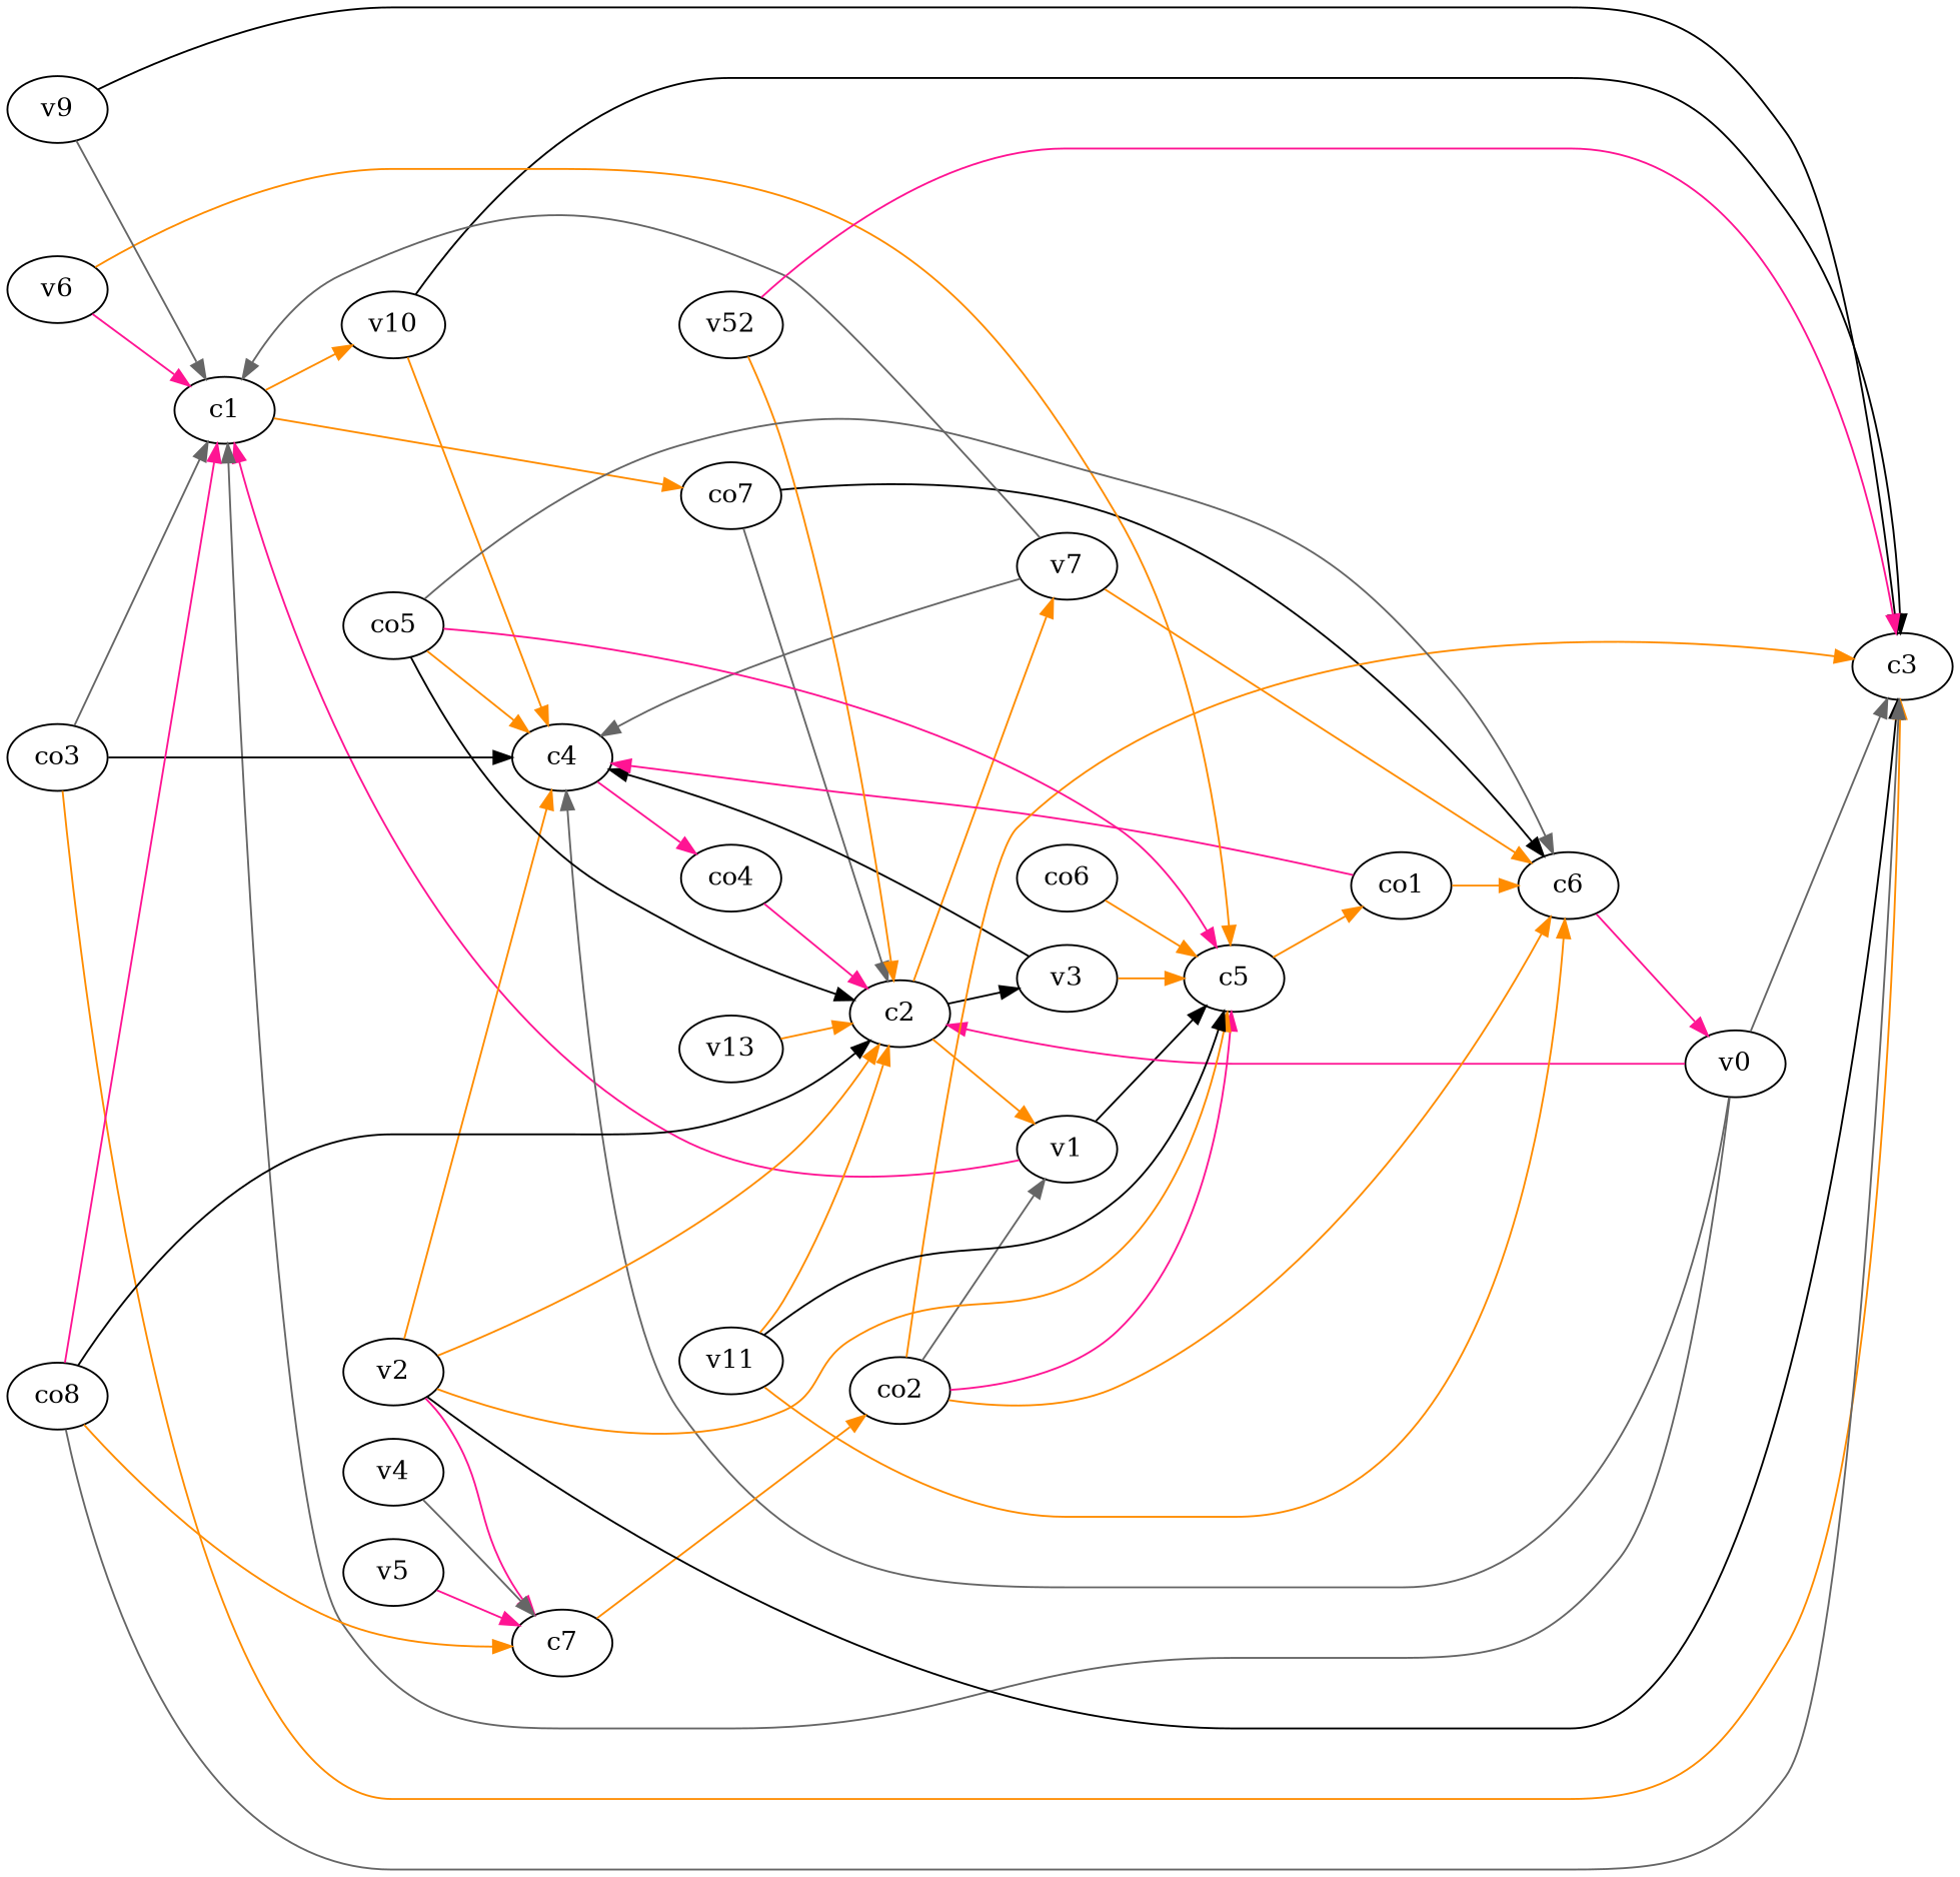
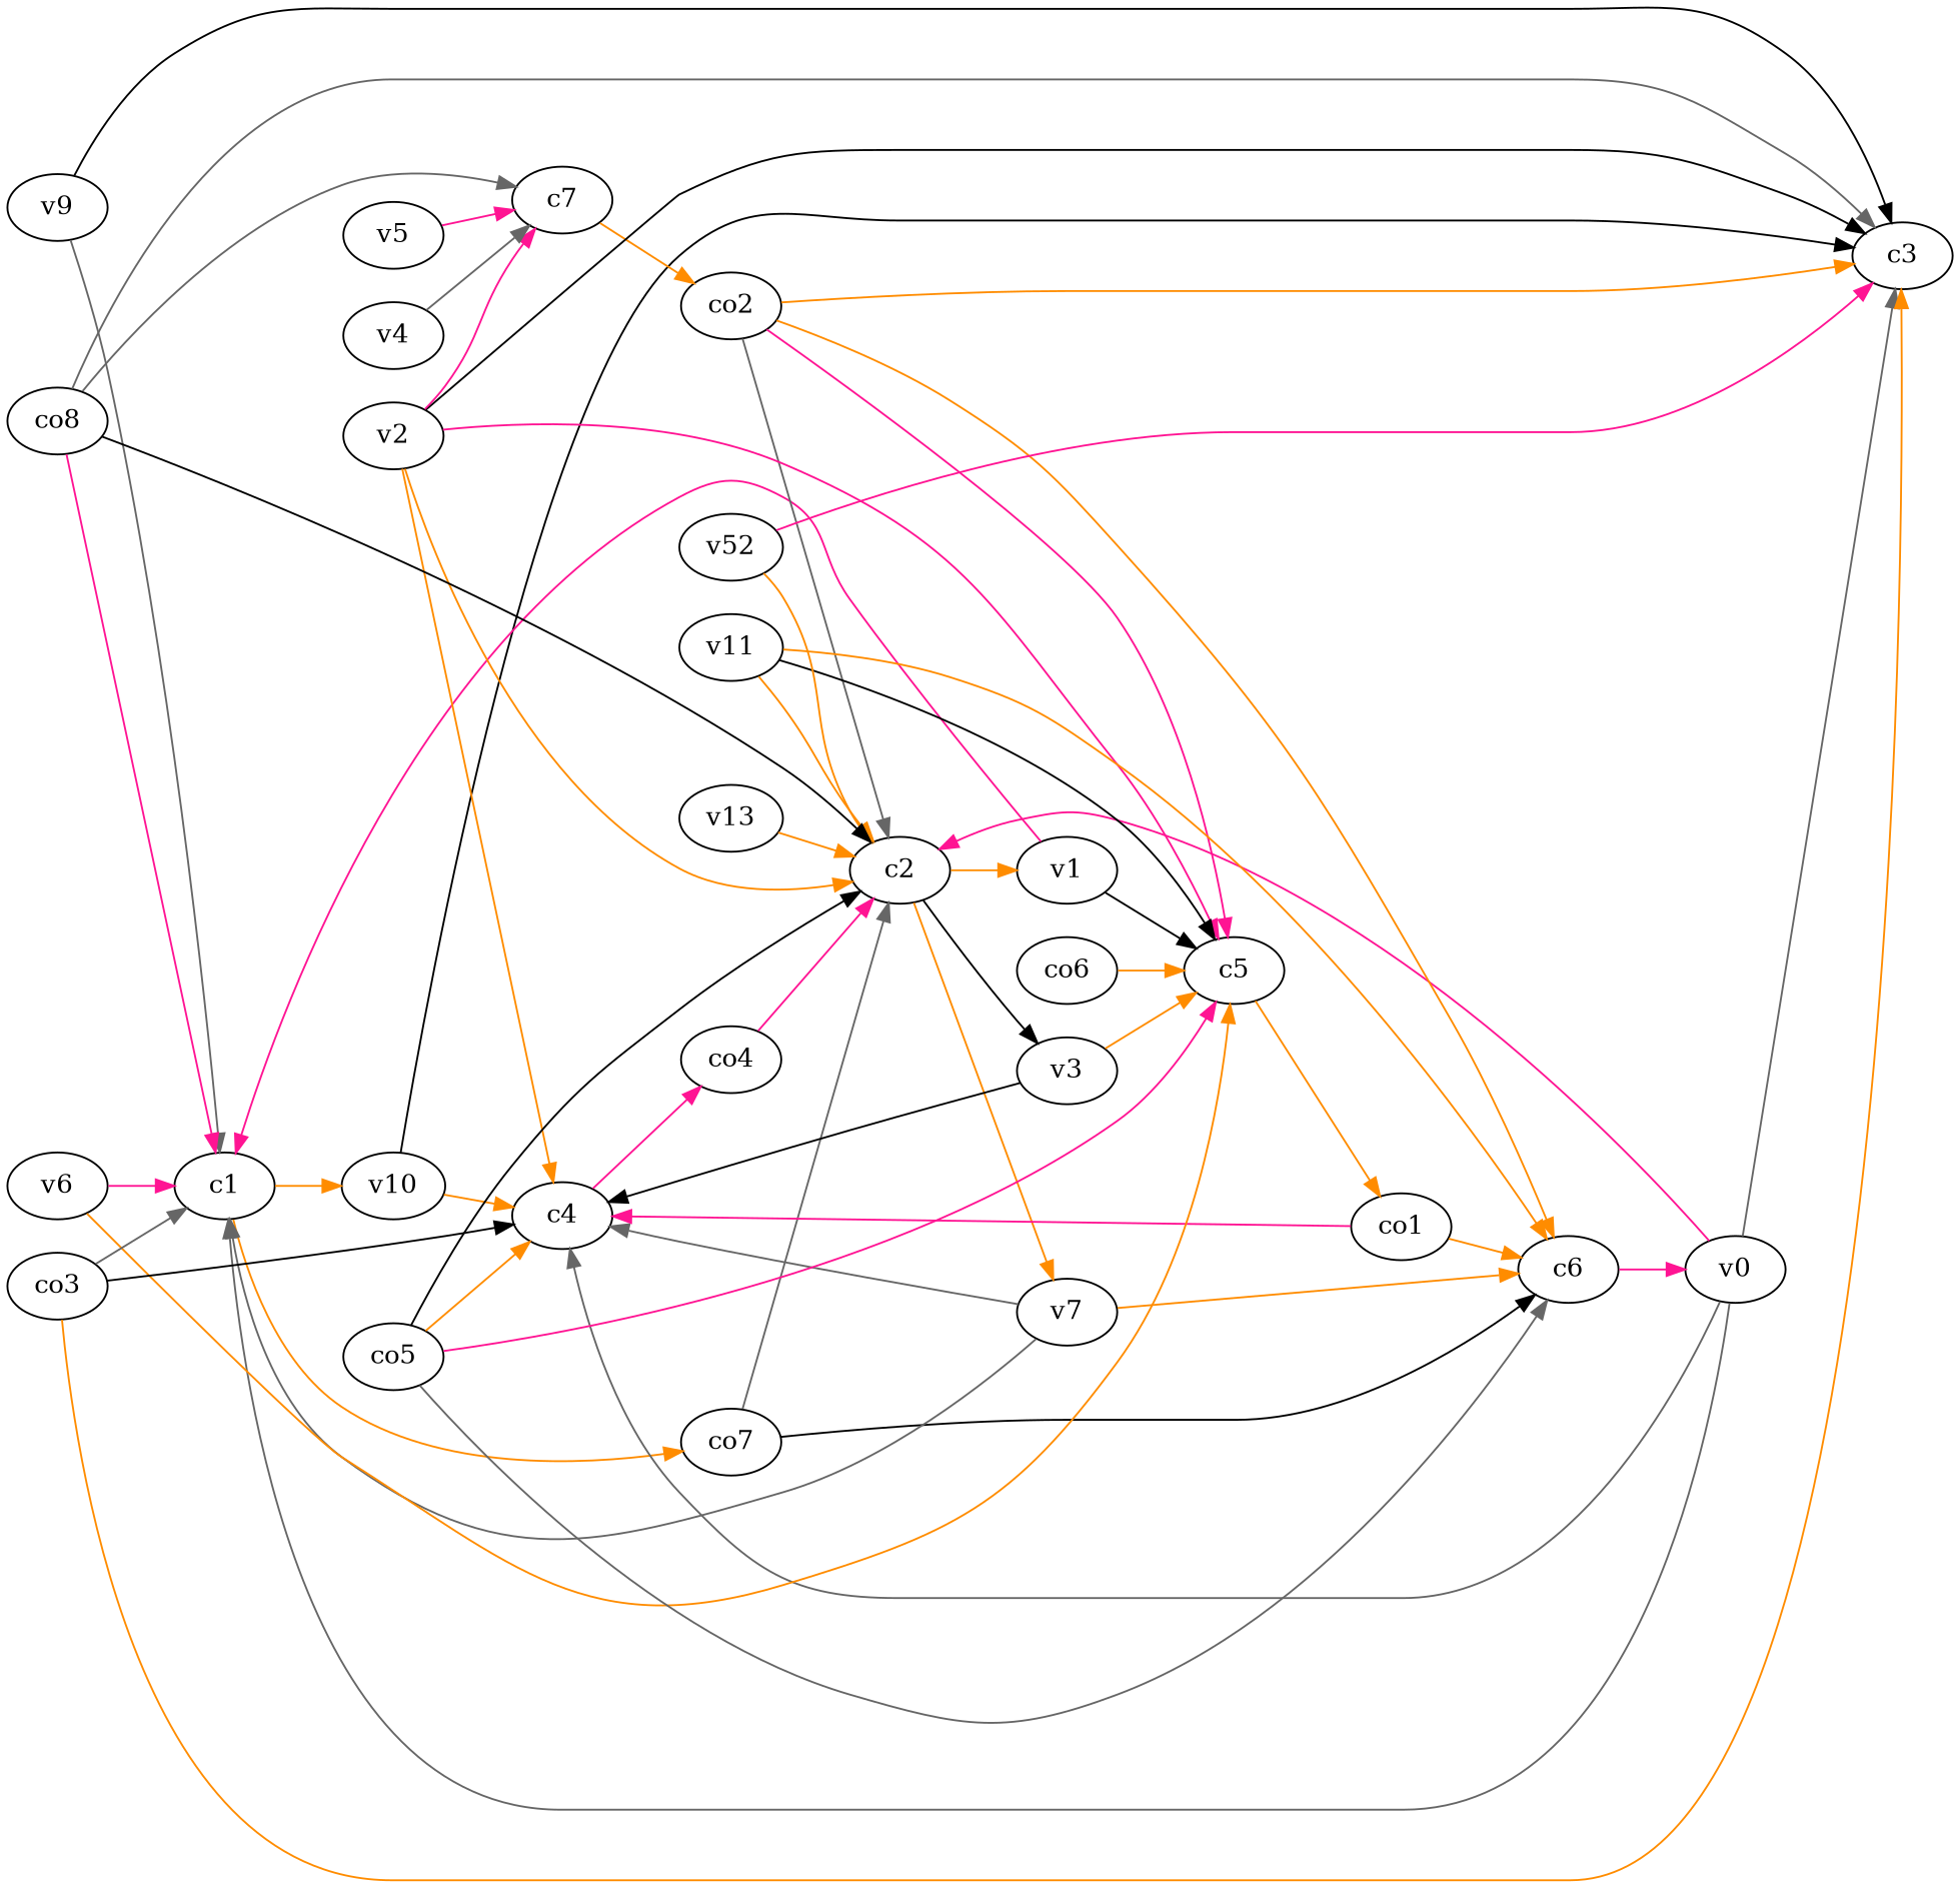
  strict digraph {
    rankdir=LR
    edge [color=darkorange weight=1]
    c1
    v10
    co7
    c4
    c3
    c2
    c6
    v1
    v3
    v7
    c5
    co4
    co1
    n14 [label=v0]
    c7
    co2
    v2
    v4
    v5
    v6
    v9
    v11
    n23 [label=v52]
    v13
    co3
    co5
    co6
    co8
    c1 -> v10
    c1 -> co7
    v10 -> c4
    v10 -> c3 [color=black]
    co7 -> c2 [color=gray40]
    co7 -> c6 [color=black]
    c4 -> co4 [color=deeppink]
    c2 -> v1
    c2 -> v3 [color=black]
    c2 -> v7
    c6 -> n14 [color=deeppink]
    v1 -> c1 [color=deeppink]
    v1 -> c5 [color=black]
    v3 -> c4 [color=black]
    v3 -> c5
    v7 -> c1 [color=gray40]
    v7 -> c4 [color=gray40]
    v7 -> c6
    c5 -> co1
    co4 -> c2 [color=deeppink]
    co1 -> c4 [color=deeppink]
    co1 -> c6
    n14 -> c1 [color=gray40]
    n14 -> c4 [color=gray40]
    n14 -> c3 [color=gray40]
    n14 -> c2 [color=deeppink]
    c7 -> co2
    co2 -> c3
-   co2 -> v1 [color=gray40]
+   co2 -> c2 [color=gray40]
    co2 -> c6
    co2 -> c5 [color=deeppink]
    v2 -> c4
    v2 -> c3 [color=black]
    v2 -> c2
-   v2 -> c5
+   v2 -> c5 [color=deeppink]
    v2 -> c7 [color=deeppink]
    v4 -> c7 [color=gray40]
    v5 -> c7 [color=deeppink]
    v6 -> c1 [color=deeppink]
    v6 -> c5
    v9 -> c1 [color=gray40]
    v9 -> c3 [color=black]
    v11 -> c2
    v11 -> c6
    v11 -> c5 [color=black]
    n23 -> c3 [color=deeppink]
    n23 -> c2
    v13 -> c2
    co3 -> c1 [color=gray40]
    co3 -> c4 [color=black]
    co3 -> c3
    co5 -> c4
    co5 -> c2 [color=black]
    co5 -> c6 [color=gray40]
    co5 -> c5 [color=deeppink]
    co6 -> c5
    co8 -> c1 [color=deeppink]
    co8 -> c3 [color=gray40]
    co8 -> c2 [color=black]
-   co8 -> c7
+   co8 -> c7 [color=gray40]
  }
